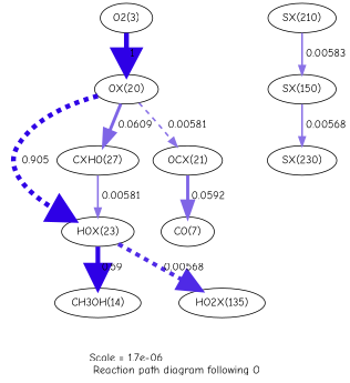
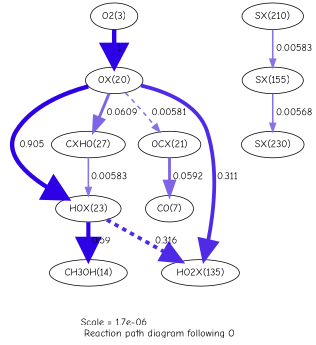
  digraph {
    fontname="Comic Neue"
    label="Scale = 1.7e-06\l Reaction path diagram following O"
    node [fontname="Comic Neue"]
    edge [arrowsize=1.06 color="0.7, 0.506, 0.9" fontname="Comic Neue" penwidth=2.11 style=solid]
    n1 [label="O2(3)"]
    n2 [label="OX(20)"]
    n3 [label="HOX(23)"]
    n4 [label="CXHO(27)"]
    n5 [label="OCX(21)"]
    n6 [label="HO2X(135)"]
    n7 [label="CH3OH(14)"]
    n8 [label="CO(7)"]
    n9 [label="SX(210)"]
-   n10 [label="SX(150)"]
+   n10 [label="SX(155)"]
    n11 [label="SX(230)"]
    n1 -> n2 [arrowsize=3 color="0.7, 1.5, 0.9" label=" 1" penwidth=6 style=bold]
-   n2 -> n3 [arrowsize=2.96 color="0.7, 1.41, 0.9" label=" 0.905" penwidth=5.92 style=dashed]
+   n2 -> n3 [arrowsize=2.96 color="0.7, 1.41, 0.9" label=" 0.905" penwidth=5.92]
    n2 -> n4 [arrowsize=1.94 color="0.7, 0.561, 0.9" label=" 0.0609" penwidth=3.89 style=bold]
    n2 -> n5 [label=" 0.00581" style=dashed]
-   n3 -> n6 [arrowsize=2.57 color="0.7, 0.816, 0.9" label=" 0.00568" penwidth=5.13 style=dashed]
+   n2 -> n6 [arrowsize=2.56 color="0.7, 0.811, 0.9" label=" 0.311" penwidth=5.12]
+   n3 -> n6 [arrowsize=2.57 color="0.7, 0.816, 0.9" label=" 0.316" penwidth=5.13 style=dashed]
    n3 -> n7 [arrowsize=2.8 color="0.7, 1.09, 0.9" label=" 0.59" penwidth=5.6]
-   n4 -> n3 [label=" 0.00581"]
+   n4 -> n3 [label=" 0.00583"]
    n5 -> n8 [arrowsize=1.93 color="0.7, 0.559, 0.9" label=" 0.0592" penwidth=3.87]
    n9 -> n10 [label=" 0.00583" penwidth=2.12 style=bold]
    n10 -> n11 [arrowsize=1.05 label=" 0.00568" penwidth=2.1]
  }
